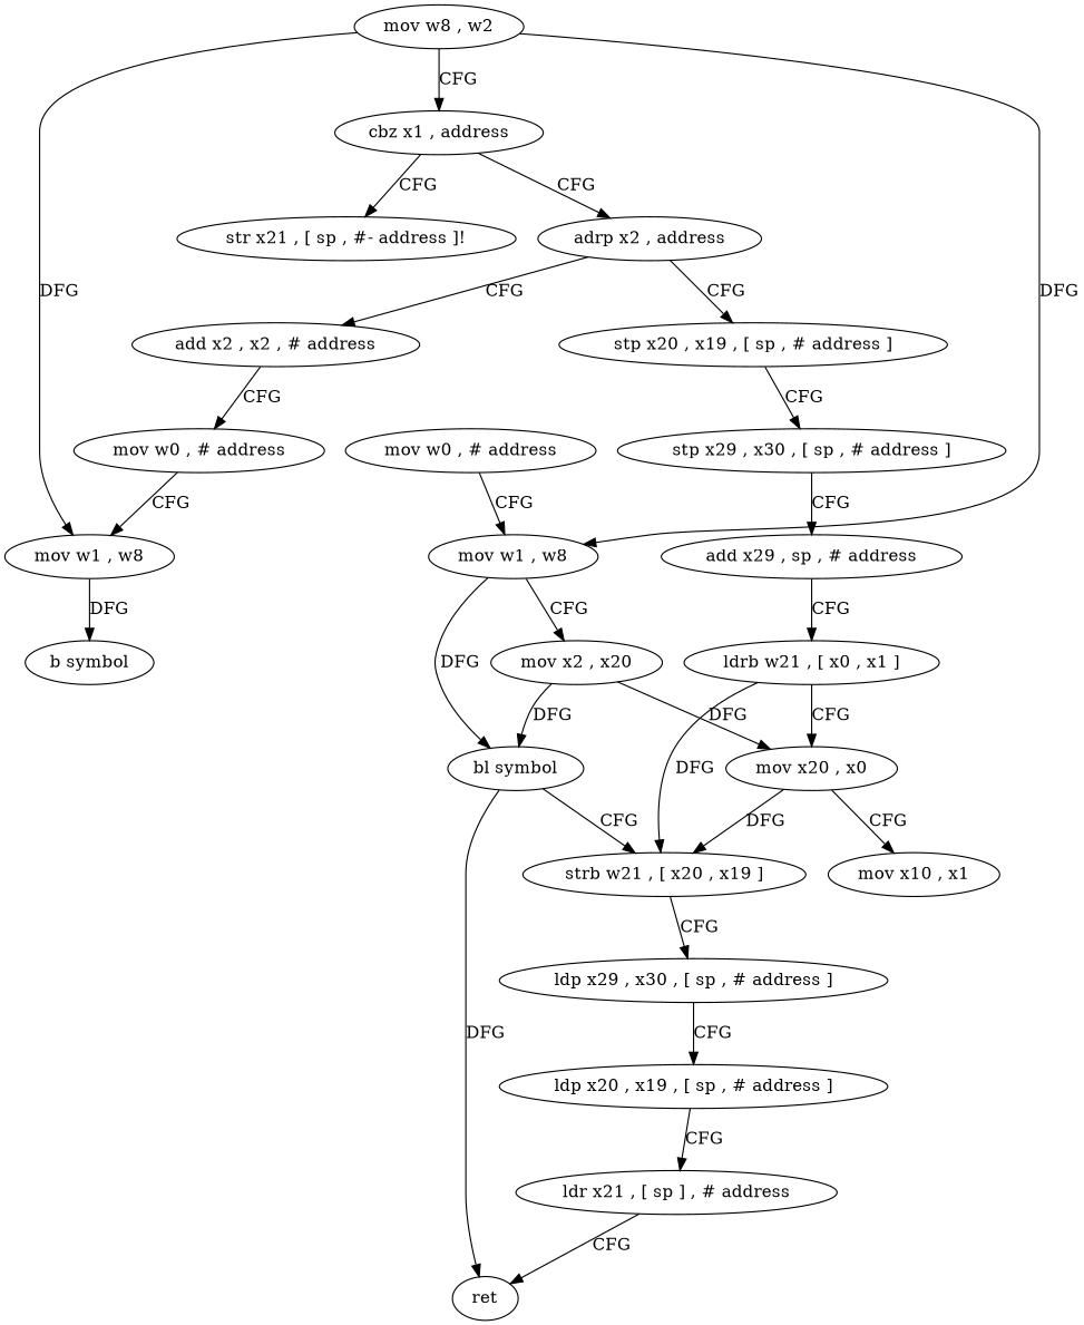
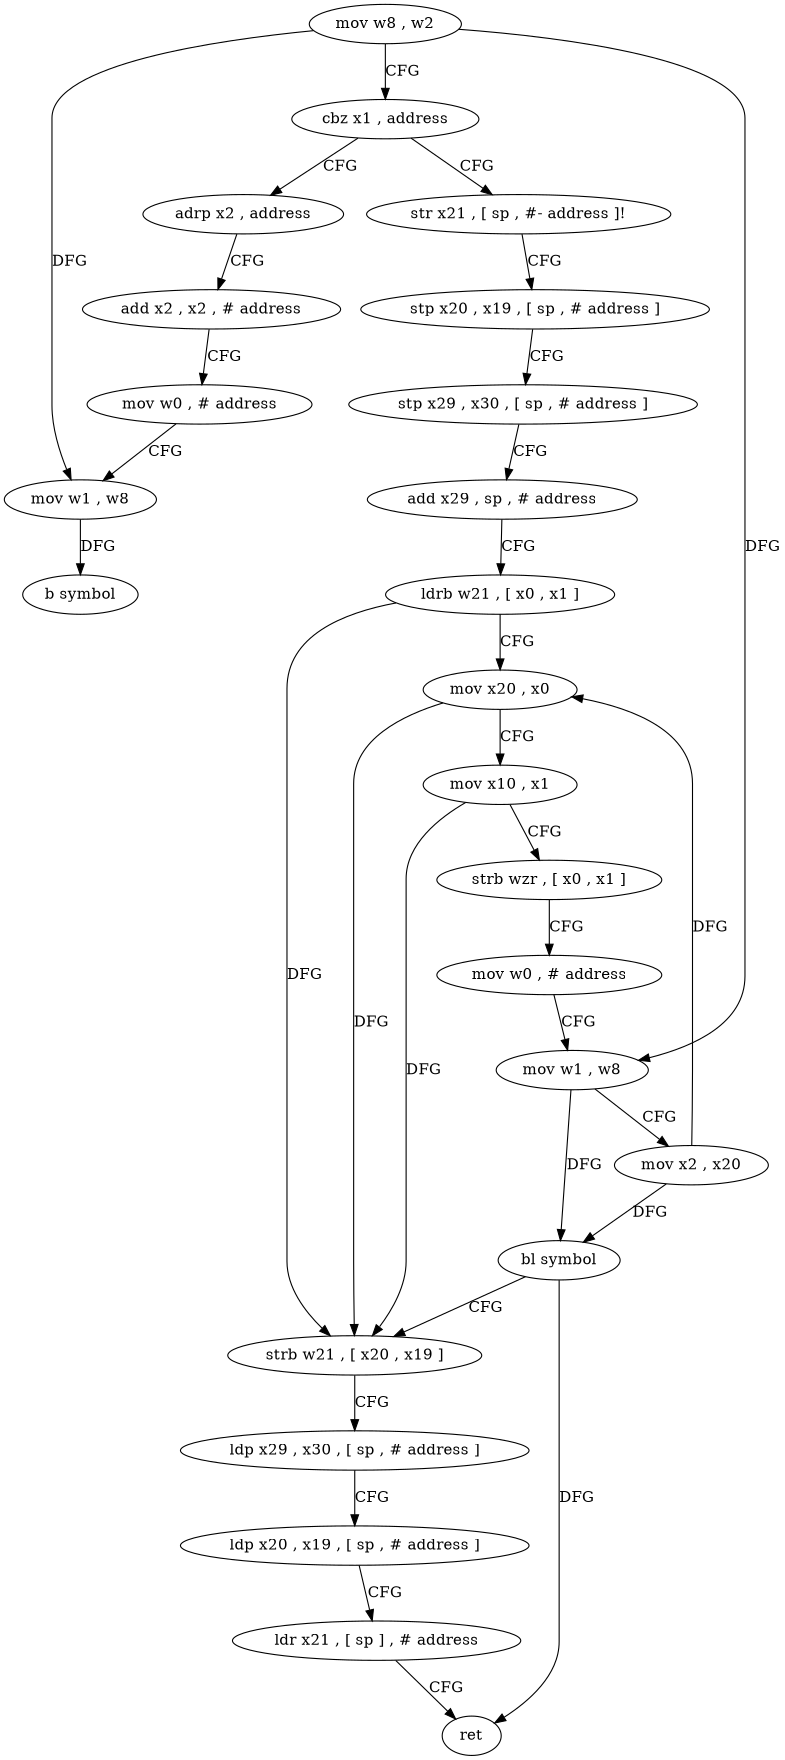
  digraph {
    n1 [label="mov w8 , w2"]
    n2 [label="cbz x1 , address"]
    n3 [label="mov w1 , w8"]
    n4 [label="mov w1 , w8"]
    n5 [label="adrp x2 , address"]
    n6 [label="str x21 , [ sp , #- address ]!"]
    n7 [label="b symbol"]
    n8 [label="mov x2 , x20"]
    n9 [label="bl symbol"]
    n10 [label="add x2 , x2 , # address"]
    n11 [label="stp x20 , x19 , [ sp , # address ]"]
    n12 [label="mov w0 , # address"]
    n13 [label="stp x29 , x30 , [ sp , # address ]"]
    n14 [label="add x29 , sp , # address"]
    n15 [label="ldrb w21 , [ x0 , x1 ]"]
    n16 [label="mov x20 , x0"]
    n17 [label="strb w21 , [ x20 , x19 ]"]
    n18 [label="mov x10 , x1"]
    n19 [label="ldp x29 , x30 , [ sp , # address ]"]
+   n20 [label="strb wzr , [ x0 , x1 ]"]
    n21 [label="mov w0 , # address"]
    n22 [label=ret]
    n23 [label="ldp x20 , x19 , [ sp , # address ]"]
    n24 [label="ldr x21 , [ sp ] , # address"]
    n1 -> n2 [label=CFG]
    n1 -> n3 [label=DFG]
    n1 -> n4 [label=DFG]
    n2 -> n5 [label=CFG]
    n2 -> n6 [label=CFG]
    n3 -> n7 [label=DFG]
    n4 -> n8 [label=CFG]
    n4 -> n9 [label=DFG]
    n5 -> n10 [label=CFG]
-   n5 -> n11 [label=CFG]
+   n6 -> n11 [label=CFG]
    n8 -> n9 [label=DFG]
    n8 -> n16 [label=DFG]
    n9 -> n17 [label=CFG]
    n9 -> n22 [label=DFG]
    n10 -> n12 [label=CFG]
    n11 -> n13 [label=CFG]
    n12 -> n3 [label=CFG]
    n13 -> n14 [label=CFG]
    n14 -> n15 [label=CFG]
    n15 -> n16 [label=CFG]
    n15 -> n17 [label=DFG]
    n16 -> n17 [label=DFG]
    n16 -> n18 [label=CFG]
    n17 -> n19 [label=CFG]
+   n18 -> n17 [label=DFG]
+   n18 -> n20 [label=CFG]
    n19 -> n23 [label=CFG]
+   n20 -> n21 [label=CFG]
    n21 -> n4 [label=CFG]
    n23 -> n24 [label=CFG]
    n24 -> n22 [label=CFG]
  }
